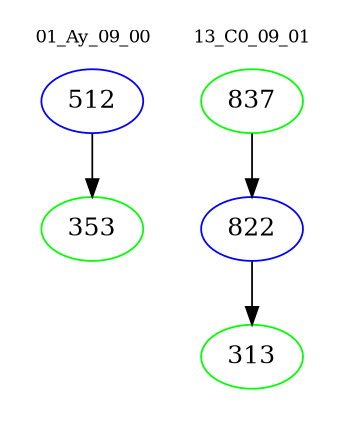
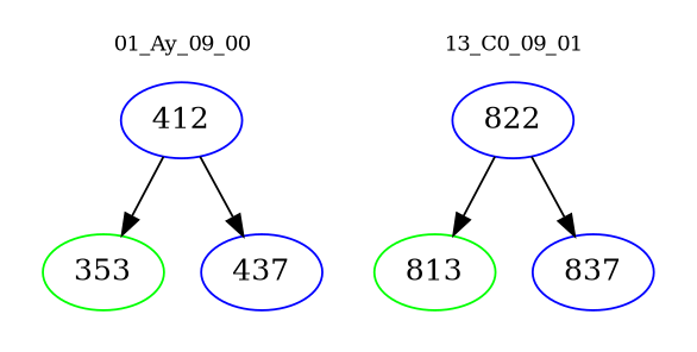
  digraph {
    node [color=blue]
    edge [color=black]
-   n1 [label=512]
+   n1 [label=412]
    n2 [color=green label=353]
+   n3 [label=437]
    n4 [label=822]
-   n5 [color=green label=313]
-   n6 [color=green label=837]
+   n5 [color=green label=813]
+   n6 [label=837]
    subgraph cluster_1 {
      color=white
      fontsize=10
      label="01_Ay_09_00"
      n1
      n2
+     n3
    }
    subgraph cluster_2 {
      color=white
      fontsize=10
      label="13_C0_09_01"
      n4
      n5
      n6
    }
    n1 -> n2
+   n1 -> n3
    n4 -> n5
-   n6 -> n4
+   n4 -> n6
  }
